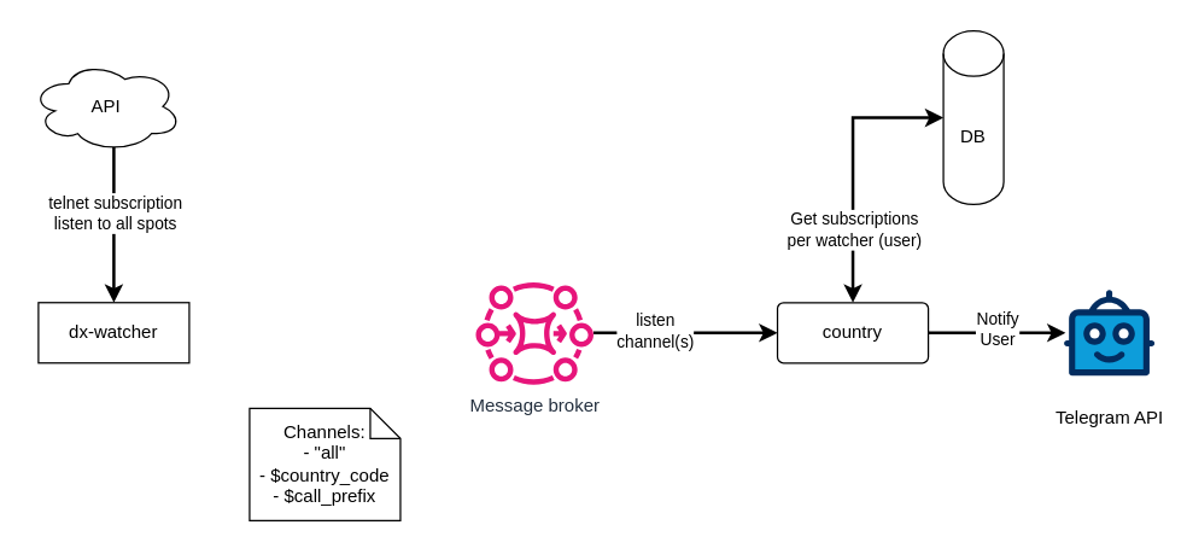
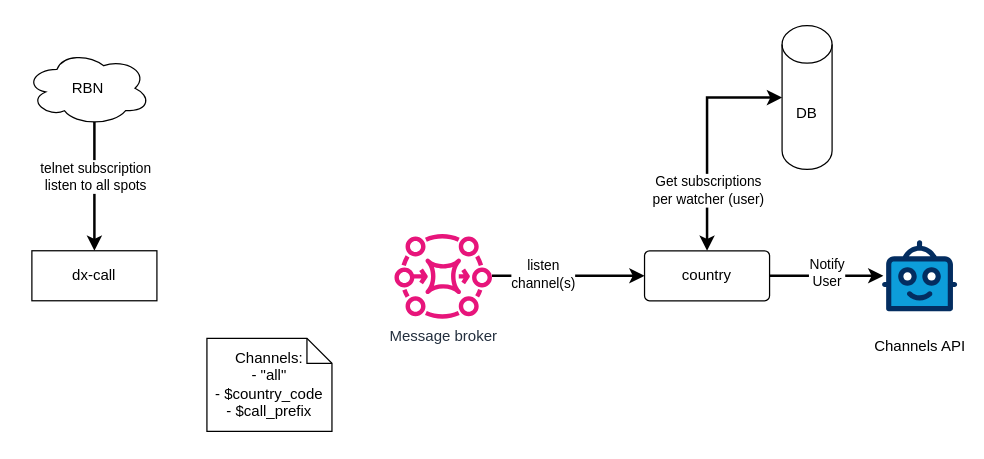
  <mxCell id="0" />
  <mxCell id="1" parent="0" />
- <mxCell id="2" value="API" style="ellipse;shape=cloud;whiteSpace=wrap;html=1;align=center;" vertex="1" parent="1"><mxGeometry x="20" y="40" width="100" height="60" as="geometry" /></mxCell>
- <mxCell id="3" value="dx-watcher" style="whiteSpace=wrap;html=1;align=center;" vertex="1" parent="1"><mxGeometry x="25" y="200" width="100" height="40" as="geometry" /></mxCell>
+ <mxCell id="2" value="RBN" style="ellipse;shape=cloud;whiteSpace=wrap;html=1;align=center;" vertex="1" parent="1"><mxGeometry x="20" y="40" width="100" height="60" as="geometry" /></mxCell>
+ <mxCell id="3" value="dx-call" style="whiteSpace=wrap;html=1;align=center;" vertex="1" parent="1"><mxGeometry x="25" y="200" width="100" height="40" as="geometry" /></mxCell>
  <mxCell id="4" value="" style="endArrow=classic;html=1;rounded=0;exitX=0.55;exitY=0.95;exitDx=0;exitDy=0;exitPerimeter=0;entryX=0.5;entryY=0;entryDx=0;entryDy=0;strokeWidth=2;" edge="1" parent="1" source="2" target="3"><mxGeometry relative="1" as="geometry"><mxPoint x="345" y="420" as="sourcePoint" /><mxPoint x="445" y="420" as="targetPoint" /></mxGeometry></mxCell>
  <mxCell id="5" value="telnet subscription&lt;div&gt;listen to all spots&lt;/div&gt;" style="edgeLabel;resizable=0;html=1;align=center;verticalAlign=middle;" connectable="0" vertex="1" parent="4"><mxGeometry relative="1" as="geometry"><mxPoint y="-9" as="offset" /></mxGeometry></mxCell>
  <mxCell id="6" style="edgeStyle=orthogonalEdgeStyle;rounded=0;orthogonalLoop=1;jettySize=auto;html=1;entryX=0;entryY=0.5;entryDx=0;entryDy=0;strokeWidth=2;" edge="1" parent="1" source="8" target="12"><mxGeometry relative="1" as="geometry" /></mxCell>
  <mxCell id="7" value="listen&lt;div&gt;channel(s)&lt;/div&gt;" style="edgeLabel;html=1;align=center;verticalAlign=middle;resizable=0;points=[];" vertex="1" connectable="0" parent="6"><mxGeometry x="-0.342" y="2" relative="1" as="geometry"><mxPoint as="offset" /></mxGeometry></mxCell>
  <mxCell id="8" value="Message broker" style="sketch=0;outlineConnect=0;fontColor=#232F3E;gradientColor=none;fillColor=#E7157B;strokeColor=none;dashed=0;verticalLabelPosition=bottom;verticalAlign=top;align=center;html=1;fontSize=12;fontStyle=0;aspect=fixed;pointerEvents=1;shape=mxgraph.aws4.mq_broker;" vertex="1" parent="1"><mxGeometry x="315" y="185.5" width="78" height="69" as="geometry" /></mxCell>
  <mxCell id="9" value="Channels:&lt;div&gt;- &quot;all&quot;&lt;/div&gt;&lt;div&gt;- $country_code&lt;/div&gt;&lt;div&gt;- $call_prefix&lt;/div&gt;" style="shape=note;size=20;whiteSpace=wrap;html=1;" vertex="1" parent="1"><mxGeometry x="165" y="270" width="100" height="74.5" as="geometry" /></mxCell>
- <mxCell id="10" value="Telegram API" style="verticalLabelPosition=bottom;aspect=fixed;html=1;shape=mxgraph.salesforce.bots;" vertex="1" parent="1"><mxGeometry x="705" y="191.5" width="60" height="57" as="geometry" /></mxCell>
+ <mxCell id="10" value="Channels API" style="verticalLabelPosition=bottom;aspect=fixed;html=1;shape=mxgraph.salesforce.bots;" vertex="1" parent="1"><mxGeometry x="705" y="191.5" width="60" height="57" as="geometry" /></mxCell>
  <mxCell id="11" value="DB" style="shape=cylinder3;whiteSpace=wrap;html=1;boundedLbl=1;backgroundOutline=1;size=15;" vertex="1" parent="1"><mxGeometry x="625" y="20" width="40" height="115" as="geometry" /></mxCell>
  <mxCell id="12" value="country" style="rounded=1;arcSize=10;whiteSpace=wrap;html=1;align=center;" vertex="1" parent="1"><mxGeometry x="515" y="200" width="100" height="40" as="geometry" /></mxCell>
  <mxCell id="13" style="edgeStyle=orthogonalEdgeStyle;rounded=0;orthogonalLoop=1;jettySize=auto;html=1;exitX=1;exitY=0.5;exitDx=0;exitDy=0;entryX=0.017;entryY=0.5;entryDx=0;entryDy=0;entryPerimeter=0;strokeWidth=2;" edge="1" parent="1" source="12" target="10"><mxGeometry relative="1" as="geometry" /></mxCell>
  <mxCell id="14" value="Notify&lt;div&gt;User&lt;/div&gt;" style="edgeLabel;html=1;align=center;verticalAlign=middle;resizable=0;points=[];" vertex="1" connectable="0" parent="13"><mxGeometry x="-0.011" y="3" relative="1" as="geometry"><mxPoint as="offset" /></mxGeometry></mxCell>
  <mxCell id="15" style="edgeStyle=orthogonalEdgeStyle;rounded=0;orthogonalLoop=1;jettySize=auto;html=1;exitX=0.5;exitY=0;exitDx=0;exitDy=0;entryX=0;entryY=0.5;entryDx=0;entryDy=0;entryPerimeter=0;startArrow=classic;startFill=1;strokeWidth=2;" edge="1" parent="1" source="12" target="11"><mxGeometry relative="1" as="geometry" /></mxCell>
  <mxCell id="16" value="Get subscriptions&lt;div&gt;per watcher (user)&lt;/div&gt;" style="edgeLabel;html=1;align=center;verticalAlign=middle;resizable=0;points=[];" vertex="1" connectable="0" parent="15"><mxGeometry x="0.25" y="-3" relative="1" as="geometry"><mxPoint x="-3" y="65" as="offset" /></mxGeometry></mxCell>
